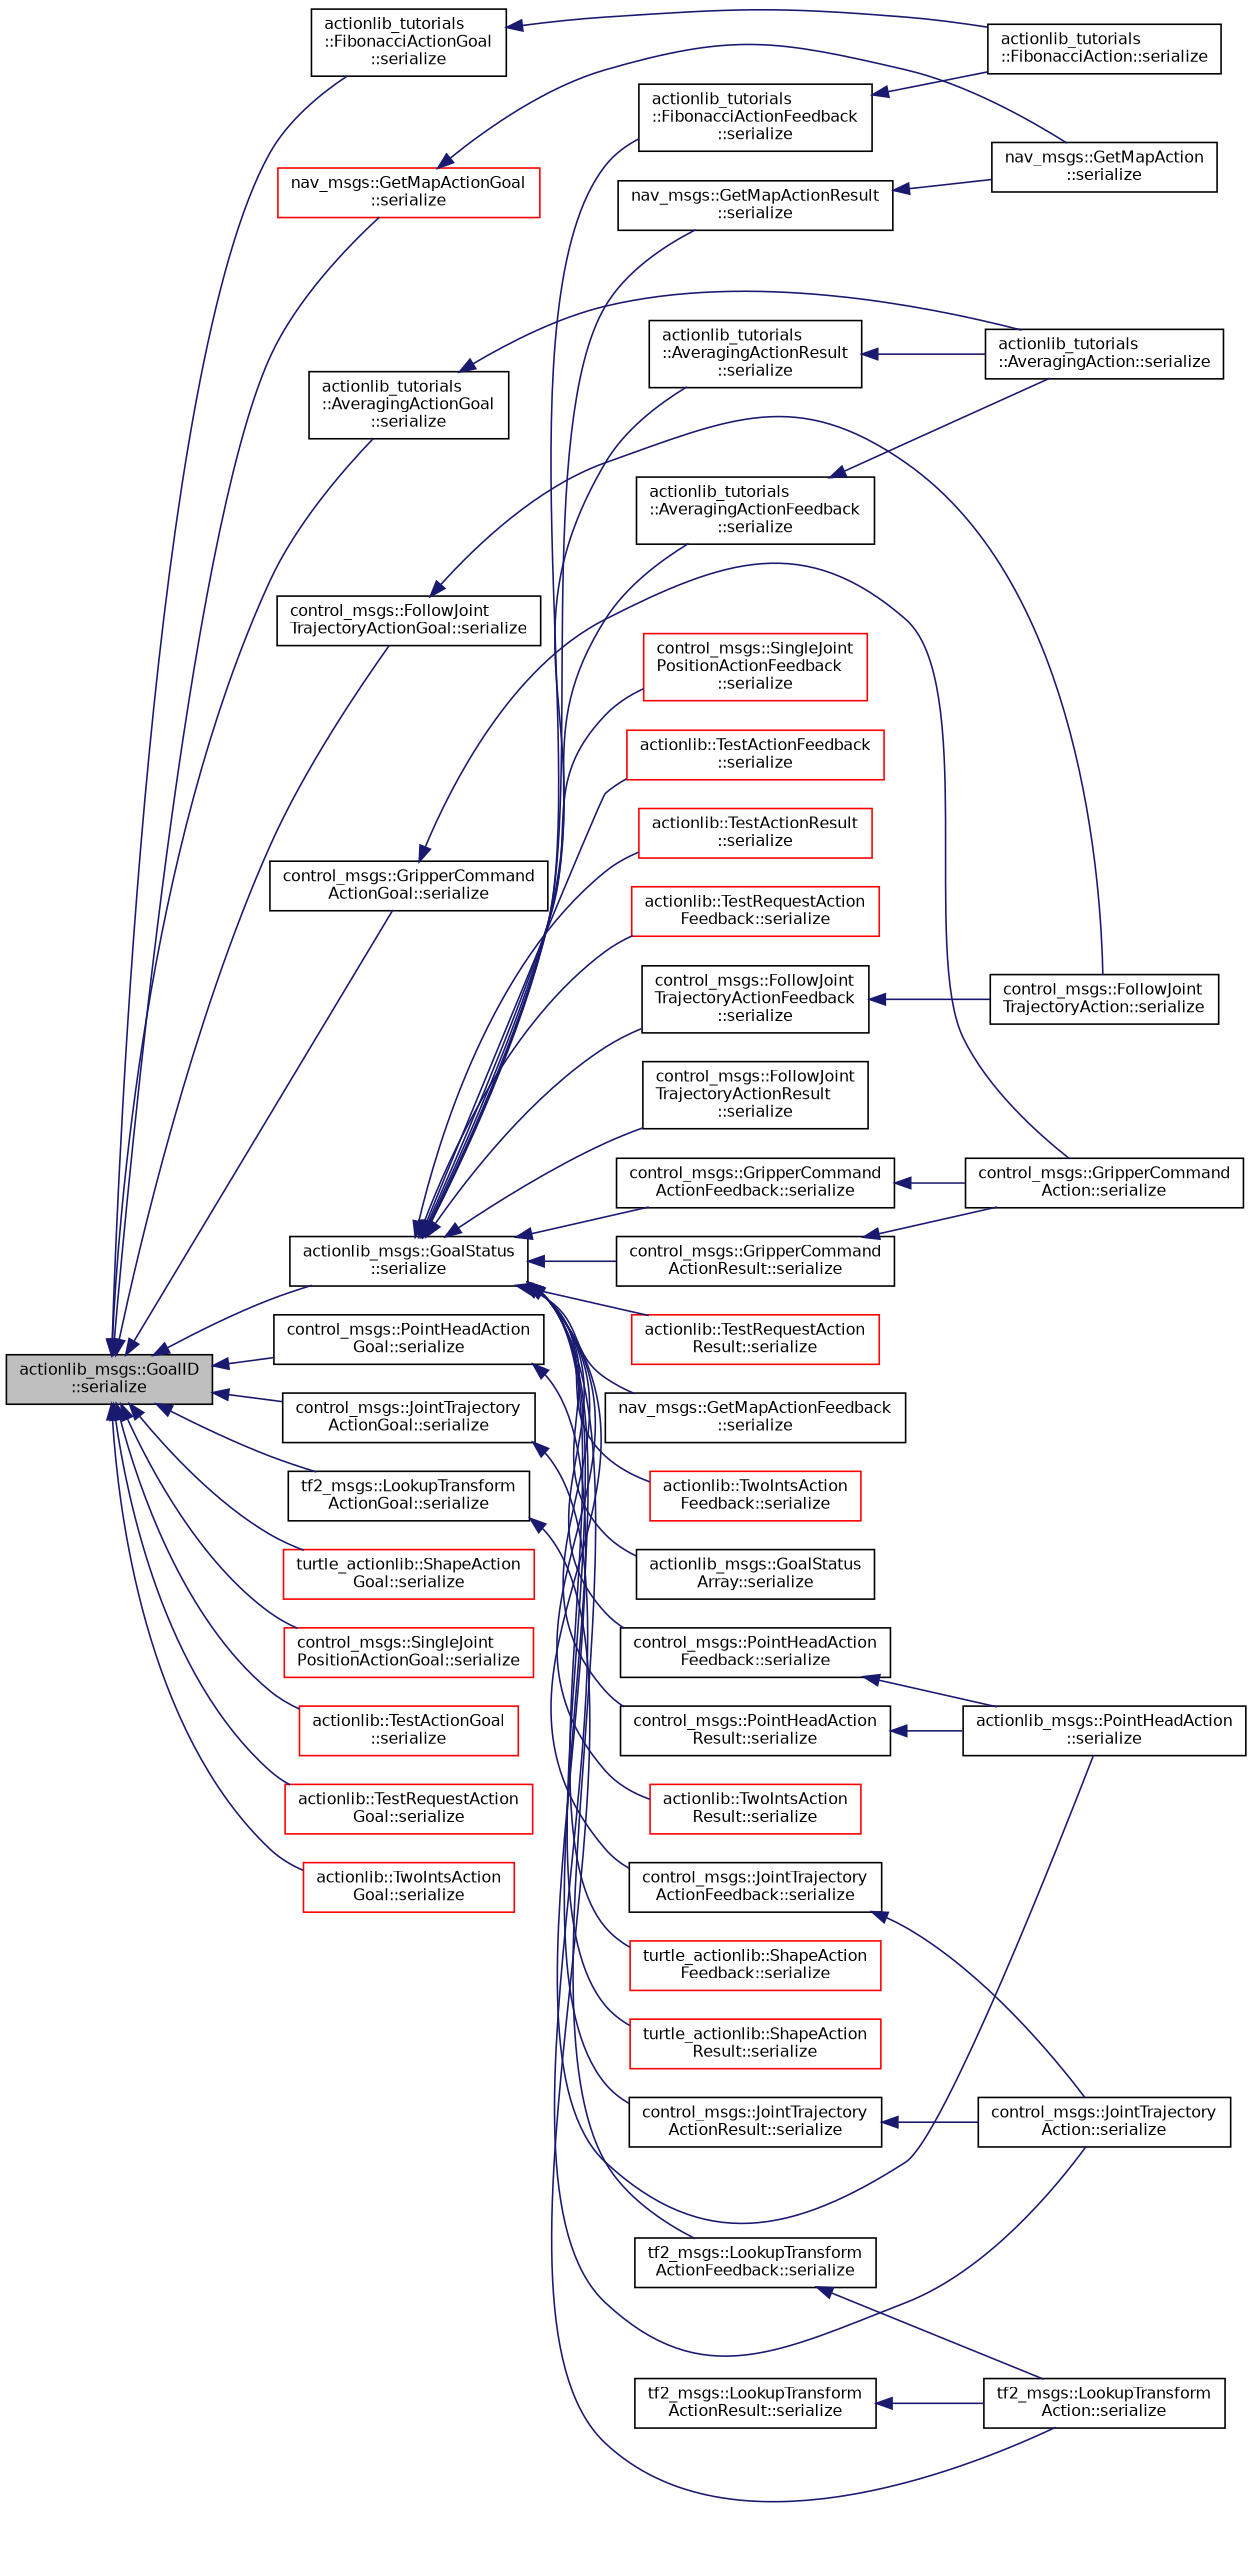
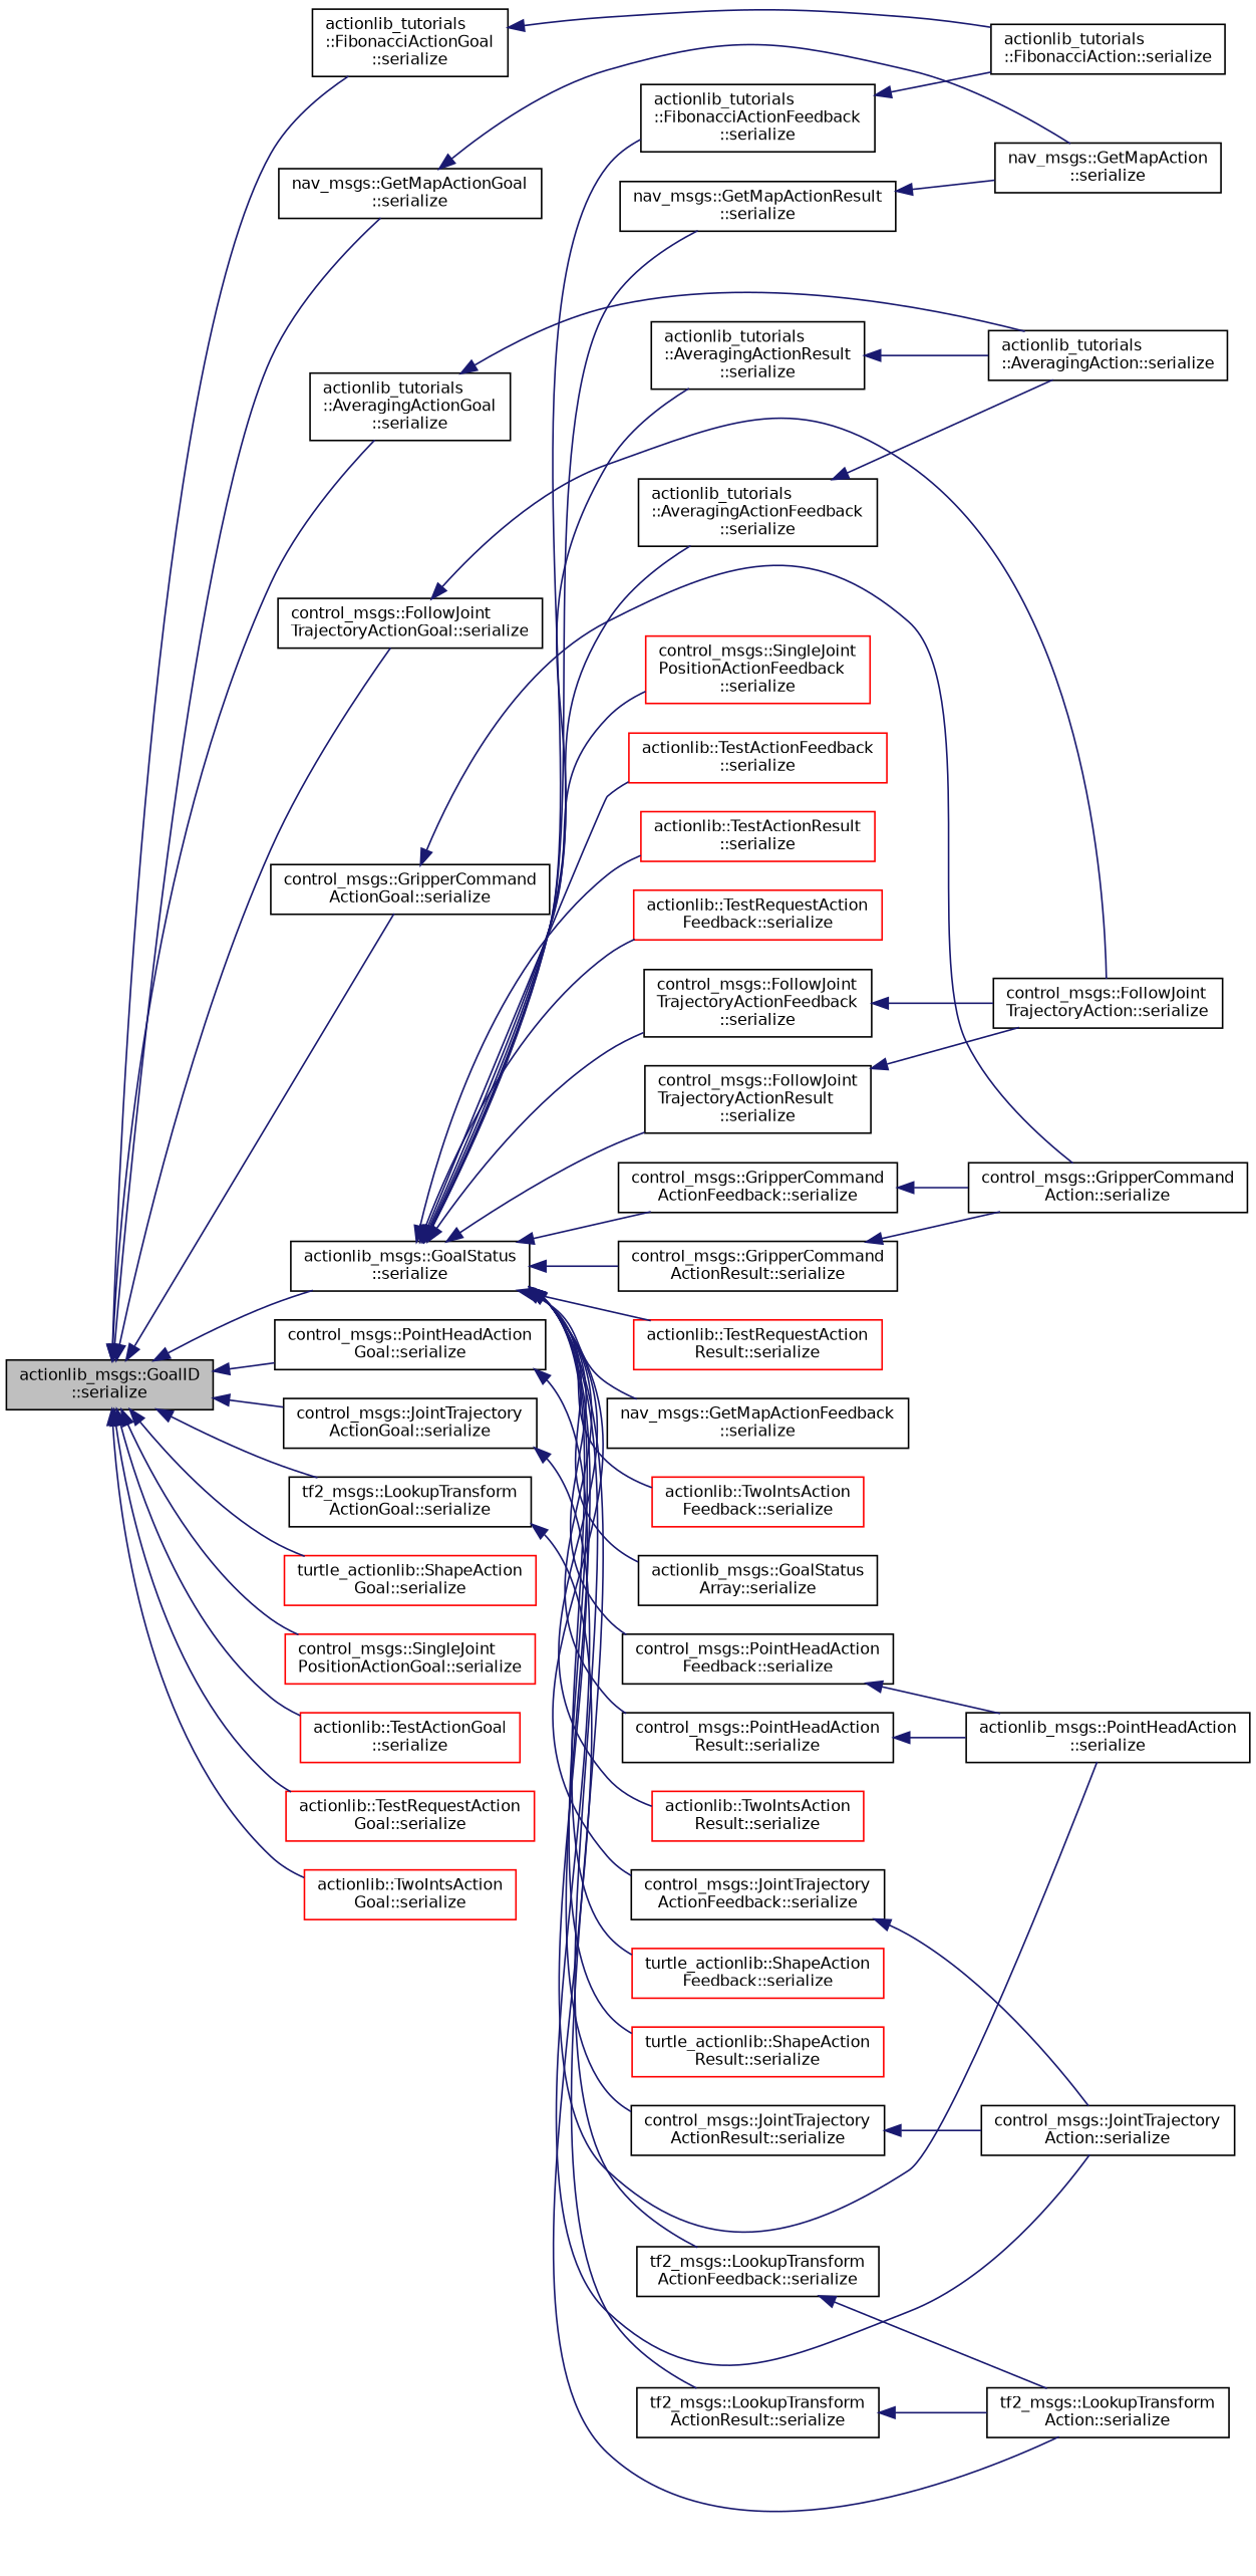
  digraph {
    rankdir=LR
    node [color=black fillcolor=white fontname=Helvetica fontsize=10 shape=record style=filled]
    edge [color=midnightblue dir=back fontname=Helvetica fontsize=10 labelfontname=Helvetica labelfontsize=10 style=solid]
    n1 [fillcolor=grey75 fontcolor=black height=0.2 label="actionlib_msgs::GoalID\l::serialize" width=0.4]
    n2 [height=0.2 label="actionlib_tutorials\l::AveragingActionGoal\l::serialize" width=0.4]
    n3 [height=0.2 label="actionlib_tutorials\l::FibonacciActionGoal\l::serialize" width=0.4]
    n4 [height=0.2 label="control_msgs::FollowJoint\lTrajectoryActionGoal::serialize" width=0.4]
-   n5 [color=red height=0.2 label="nav_msgs::GetMapActionGoal\l::serialize" width=0.4]
+   n5 [height=0.2 label="nav_msgs::GetMapActionGoal\l::serialize" width=0.4]
    n6 [height=0.2 label="actionlib_msgs::GoalStatus\l::serialize" width=0.4]
    n7 [height=0.2 label="control_msgs::GripperCommand\lActionGoal::serialize" width=0.4]
    n8 [height=0.2 label="control_msgs::JointTrajectory\lActionGoal::serialize" width=0.4]
    n9 [height=0.2 label="tf2_msgs::LookupTransform\lActionGoal::serialize" width=0.4]
    n10 [height=0.2 label="control_msgs::PointHeadAction\lGoal::serialize" width=0.4]
    n11 [color=red height=0.2 label="turtle_actionlib::ShapeAction\lGoal::serialize" width=0.4]
    n12 [color=red height=0.2 label="control_msgs::SingleJoint\lPositionActionGoal::serialize" width=0.4]
    n13 [color=red height=0.2 label="actionlib::TestActionGoal\l::serialize" width=0.4]
    n14 [color=red height=0.2 label="actionlib::TestRequestAction\lGoal::serialize" width=0.4]
    n15 [color=red height=0.2 label="actionlib::TwoIntsAction\lGoal::serialize" width=0.4]
    n16 [height=0.2 label="actionlib_tutorials\l::AveragingAction::serialize" width=0.4]
    n17 [height=0.2 label="actionlib_tutorials\l::FibonacciAction::serialize" width=0.4]
    n18 [height=0.2 label="control_msgs::FollowJoint\lTrajectoryAction::serialize" width=0.4]
    n19 [height=0.2 label="nav_msgs::GetMapAction\l::serialize" width=0.4]
    n20 [height=0.2 label="actionlib_tutorials\l::AveragingActionFeedback\l::serialize" width=0.4]
    n21 [height=0.2 label="actionlib_tutorials\l::AveragingActionResult\l::serialize" width=0.4]
    n22 [height=0.2 label="actionlib_tutorials\l::FibonacciActionFeedback\l::serialize" width=0.4]
    n23 [height=0.2 label="control_msgs::FollowJoint\lTrajectoryActionFeedback\l::serialize" width=0.4]
    n24 [height=0.2 label="control_msgs::FollowJoint\lTrajectoryActionResult\l::serialize" width=0.4]
    n25 [height=0.2 label="nav_msgs::GetMapActionFeedback\l::serialize" width=0.4]
    n26 [height=0.2 label="nav_msgs::GetMapActionResult\l::serialize" width=0.4]
    n27 [height=0.2 label="actionlib_msgs::GoalStatus\lArray::serialize" width=0.4]
    n28 [height=0.2 label="control_msgs::GripperCommand\lActionFeedback::serialize" width=0.4]
    n29 [height=0.2 label="control_msgs::GripperCommand\lActionResult::serialize" width=0.4]
    n30 [height=0.2 label="control_msgs::JointTrajectory\lActionFeedback::serialize" width=0.4]
    n31 [height=0.2 label="control_msgs::JointTrajectory\lActionResult::serialize" width=0.4]
    n32 [height=0.2 label="tf2_msgs::LookupTransform\lActionFeedback::serialize" width=0.4]
    n33 [height=0.2 label="tf2_msgs::LookupTransform\lActionResult::serialize" width=0.4]
    n34 [height=0.2 label="control_msgs::PointHeadAction\lFeedback::serialize" width=0.4]
    n35 [height=0.2 label="control_msgs::PointHeadAction\lResult::serialize" width=0.4]
    n36 [color=red height=0.2 label="turtle_actionlib::ShapeAction\lFeedback::serialize" width=0.4]
    n37 [color=red height=0.2 label="turtle_actionlib::ShapeAction\lResult::serialize" width=0.4]
    n38 [color=red height=0.2 label="control_msgs::SingleJoint\lPositionActionFeedback\l::serialize" width=0.4]
    n39 [color=red height=0.2 label="actionlib::TestActionFeedback\l::serialize" width=0.4]
    n40 [color=red height=0.2 label="actionlib::TestActionResult\l::serialize" width=0.4]
    n41 [color=red height=0.2 label="actionlib::TestRequestAction\lFeedback::serialize" width=0.4]
    n42 [color=red height=0.2 label="actionlib::TestRequestAction\lResult::serialize" width=0.4]
    n43 [color=red height=0.2 label="actionlib::TwoIntsAction\lFeedback::serialize" width=0.4]
    n44 [color=red height=0.2 label="actionlib::TwoIntsAction\lResult::serialize" width=0.4]
    n45 [height=0.2 label="control_msgs::GripperCommand\lAction::serialize" width=0.4]
    n46 [height=0.2 label="control_msgs::JointTrajectory\lAction::serialize" width=0.4]
    n47 [height=0.2 label="tf2_msgs::LookupTransform\lAction::serialize" width=0.4]
    n48 [height=0.2 label="actionlib_msgs::PointHeadAction\l::serialize" width=0.4]
    n1 -> n2
    n1 -> n3
    n1 -> n4
    n1 -> n5
    n1 -> n6
    n1 -> n7
    n1 -> n8
    n1 -> n9
    n1 -> n10
    n1 -> n11
    n1 -> n12
    n1 -> n13
    n1 -> n14
    n1 -> n15
    n2 -> n16
    n3 -> n17
    n4 -> n18
    n5 -> n19
    n6 -> n20
    n6 -> n21
    n6 -> n22
    n6 -> n23
    n6 -> n24
    n6 -> n25
    n6 -> n26
    n6 -> n27
    n6 -> n28
    n6 -> n29
    n6 -> n30
    n6 -> n31
    n6 -> n32
+   n6 -> n33
    n6 -> n34
    n6 -> n35
    n6 -> n36
    n6 -> n37
    n6 -> n38
    n6 -> n39
    n6 -> n40
    n6 -> n41
    n6 -> n42
    n6 -> n43
    n6 -> n44
    n7 -> n45
    n8 -> n46
    n9 -> n47
    n10 -> n48
    n20 -> n16
    n21 -> n16
    n22 -> n17
    n23 -> n18
+   n24 -> n18
    n26 -> n19
    n28 -> n45
    n29 -> n45
    n30 -> n46
    n31 -> n46
    n32 -> n47
    n33 -> n47
    n34 -> n48
    n35 -> n48
  }
